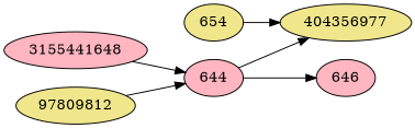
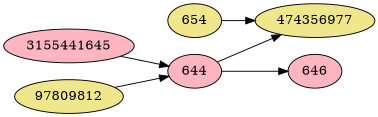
  strict digraph {
    rankdir=LR
    node [fillcolor=lightpink style=filled]
    644
    646
-   474356977 [fillcolor=khaki label=404356977]
-   3155441645 [label=3155441648]
+   474356977 [fillcolor=khaki]
+   3155441645
    654 [fillcolor=khaki]
    n6 [fillcolor=khaki label=97809812]
    644 -> 646
    644 -> 474356977
    3155441645 -> 644
    654 -> 474356977
    n6 -> 644
  }
